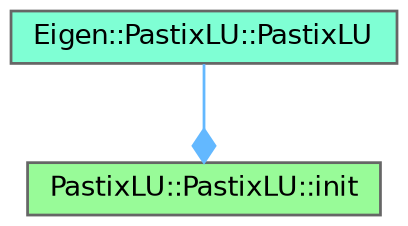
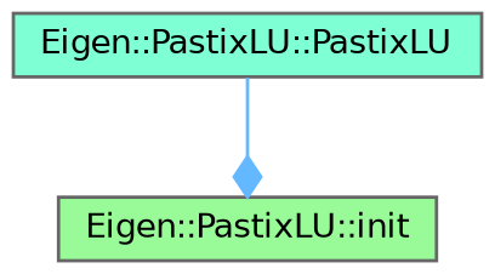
  digraph {
    rankdir=TB
    node [color=gray40 fontname=Helvetica fontsize=10 shape=box style=filled]
    n1 [fillcolor=aquamarine fontcolor=black height=0.2 label="Eigen::PastixLU::PastixLU" width=0.4]
-   n2 [fillcolor=palegreen height=0.2 label="PastixLU::PastixLU::init" width=0.4]
+   n2 [fillcolor=palegreen height=0.2 label="Eigen::PastixLU::init" width=0.4]
    n1 -> n2 [color=steelblue1 fontname=Helvetica fontsize=10 labelfontname=Helvetica labelfontsize=10 style=solid arrowhead=diamond]
  }
